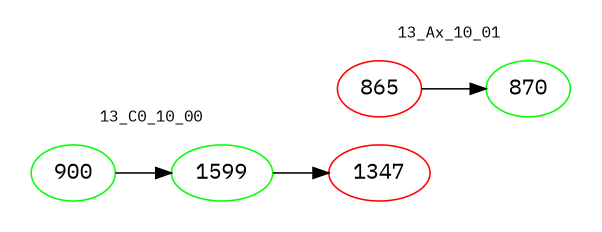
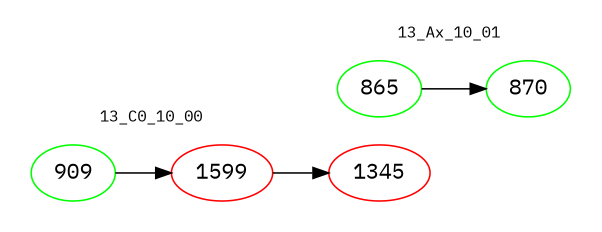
  digraph {
    fontname="IBM Plex Mono"
    rankdir=LR
    node [color=green fontname="IBM Plex Mono"]
    edge [color=black fontname="IBM Plex Mono"]
-   n1 [color=red label=865]
+   n1 [label=865]
    n2 [label=870]
-   n3 [color=red label=1347]
-   n4 [label=900]
-   n5 [label=1599]
+   n3 [color=red label=1345]
+   n4 [label=909]
+   n5 [color=red label=1599]
    subgraph cluster_1 {
      color=white
      fontsize=10
      label="13_Ax_10_01"
      n1
      n2
      n3
    }
    subgraph cluster_2 {
      color=white
      fontsize=10
      label="13_C0_10_00"
      n4
      n5
    }
    n1 -> n2
    n4 -> n5
    n5 -> n3
  }
